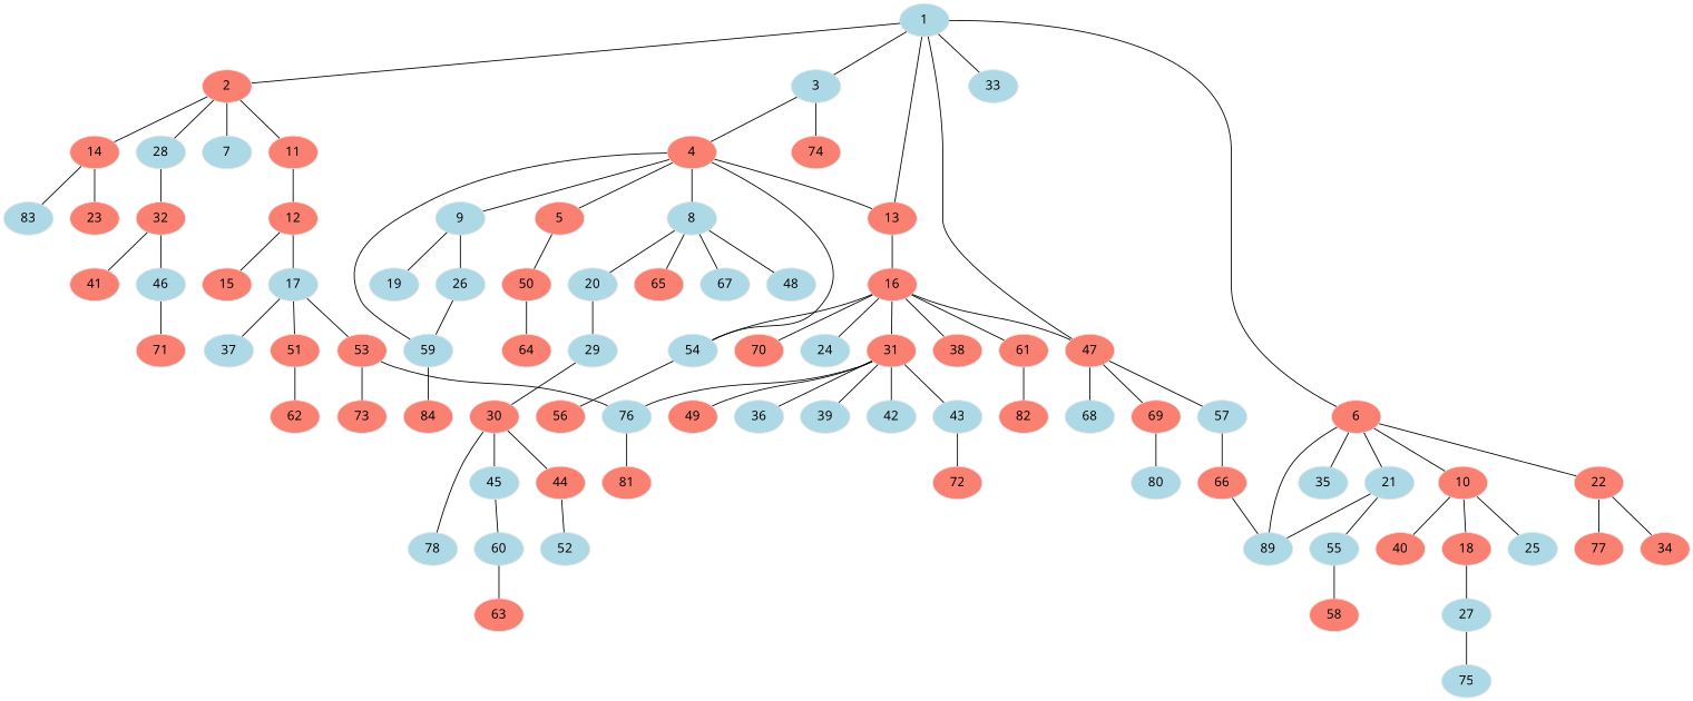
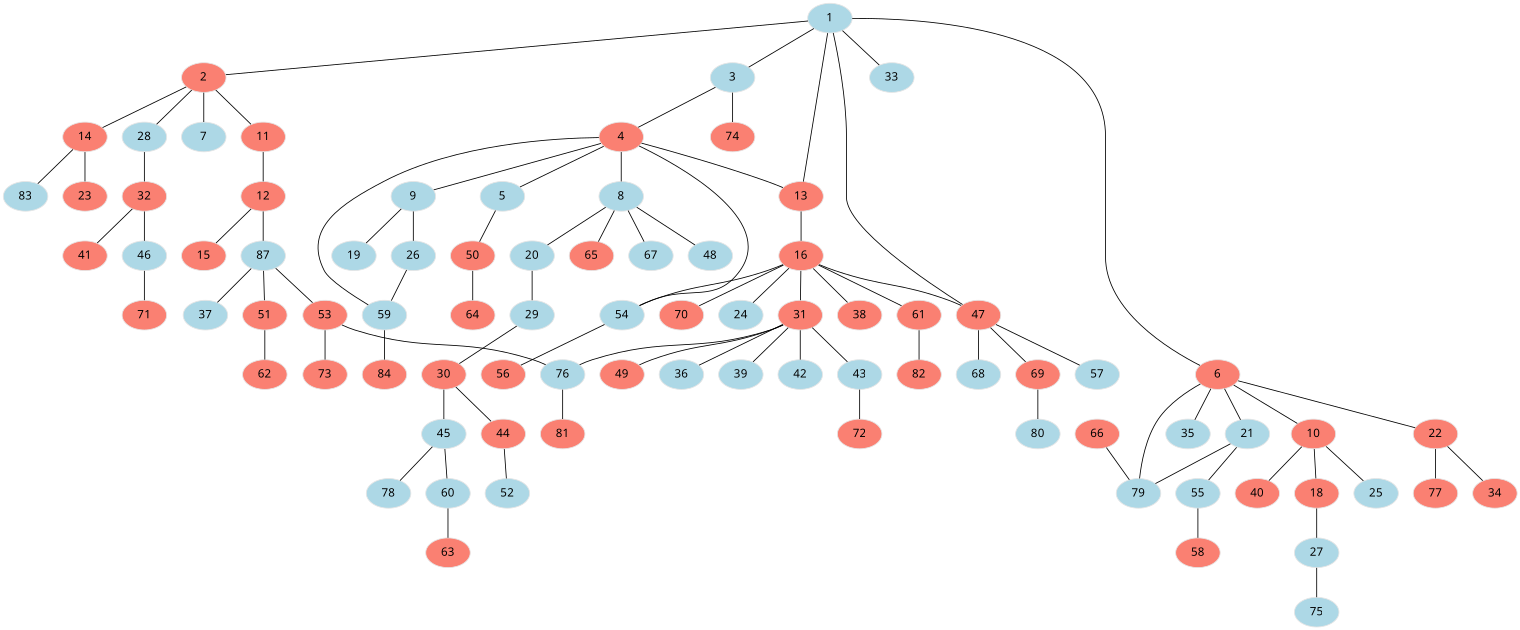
  graph {
    fontname="Noto Sans"
    node [color=gray90 fillcolor=salmon fontname="Noto Sans" style=filled]
    edge [fontname="Noto Sans"]
    1 [fillcolor=lightblue]
    2
    3 [fillcolor=lightblue]
    6
    13
    33 [fillcolor=lightblue]
    47
    7 [fillcolor=lightblue]
    11
    14
    28 [fillcolor=lightblue]
    4
    74
    10
    21 [fillcolor=lightblue]
    22
    35 [fillcolor=lightblue]
-   79 [fillcolor=lightblue label=89]
+   79 [fillcolor=lightblue]
    16
    57 [fillcolor=lightblue]
    68 [fillcolor=lightblue]
    69
    12
    23
    83 [fillcolor=lightblue]
    32
-   5
+   5 [fillcolor=lightblue]
    8 [fillcolor=lightblue]
    9 [fillcolor=lightblue]
    54 [fillcolor=lightblue]
    59 [fillcolor=lightblue]
    50
    20 [fillcolor=lightblue]
    48 [fillcolor=lightblue]
    65
    67 [fillcolor=lightblue]
    19 [fillcolor=lightblue]
    26 [fillcolor=lightblue]
    56
    84
    64
    18
    25 [fillcolor=lightblue]
    40
    55 [fillcolor=lightblue]
    34
    77
    58
    29 [fillcolor=lightblue]
    27 [fillcolor=lightblue]
    15
-   17 [fillcolor=lightblue]
+   17 [fillcolor=lightblue label=87]
    37 [fillcolor=lightblue]
    51
    53
    24 [fillcolor=lightblue]
    31
    38
    61
    70
    36 [fillcolor=lightblue]
    39 [fillcolor=lightblue]
    42 [fillcolor=lightblue]
    43 [fillcolor=lightblue]
    49
    76 [fillcolor=lightblue]
    82
    62
    73
    75 [fillcolor=lightblue]
    30
    41
    46 [fillcolor=lightblue]
    44
    45 [fillcolor=lightblue]
    52 [fillcolor=lightblue]
    60 [fillcolor=lightblue]
    78 [fillcolor=lightblue]
    72
    81
    71
    63
    66
    80 [fillcolor=lightblue]
    1 -- 2
    1 -- 3
    1 -- 6
    1 -- 13
    1 -- 33
    1 -- 47
    2 -- 7
    2 -- 11
    2 -- 14
    2 -- 28
    3 -- 4
    3 -- 74
    6 -- 10
    6 -- 21
    6 -- 22
    6 -- 35
    6 -- 79
    13 -- 16
    47 -- 57
    47 -- 68
    47 -- 69
    11 -- 12
    14 -- 23
    14 -- 83
    28 -- 32
    4 -- 13
    4 -- 5
    4 -- 8
    4 -- 9
    4 -- 54
    4 -- 59
    10 -- 18
    10 -- 25
    10 -- 40
    21 -- 79
    21 -- 55
    22 -- 34
    22 -- 77
    16 -- 47
    16 -- 54
    16 -- 24
    16 -- 31
    16 -- 38
    16 -- 61
    16 -- 70
-   57 -- 66
    69 -- 80
    12 -- 15
    12 -- 17
    32 -- 41
    32 -- 46
    5 -- 50
    8 -- 20
    8 -- 48
    8 -- 65
    8 -- 67
    9 -- 19
    9 -- 26
    54 -- 56
    59 -- 84
    50 -- 64
    20 -- 29
    26 -- 59
    18 -- 27
    55 -- 58
    29 -- 30
    27 -- 75
    17 -- 37
    17 -- 51
    17 -- 53
    51 -- 62
    53 -- 76
    53 -- 73
    31 -- 36
    31 -- 39
    31 -- 42
    31 -- 43
    31 -- 49
    31 -- 76
    61 -- 82
    43 -- 72
    76 -- 81
    30 -- 44
    30 -- 45
    46 -- 71
    44 -- 52
    45 -- 60
-   30 -- 78
+   45 -- 78
    60 -- 63
    66 -- 79
  }
